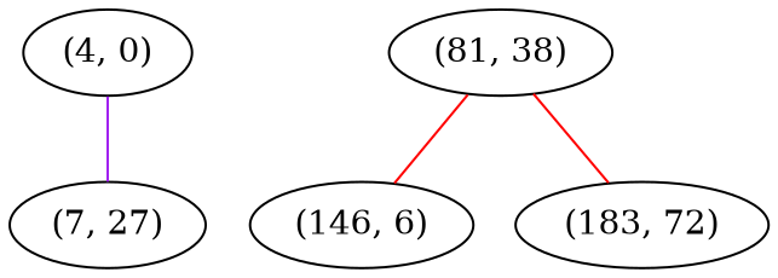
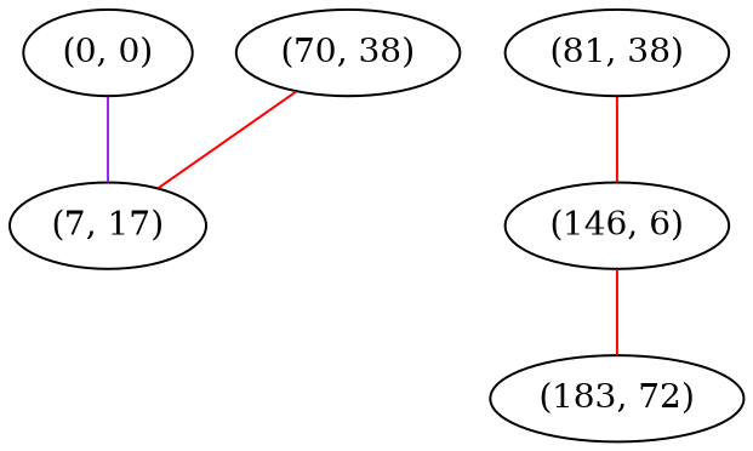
  graph {
    edge [color=red weight=1]
-   "(0, 0)" [label="(4, 0)"]
-   "(7, 17)" [label="(7, 27)"]
+   "(0, 0)"
+   "(7, 17)"
    "(81, 38)"
    "(146, 6)"
    n5 [label="(183, 72)"]
+   "(70, 38)"
    "(0, 0)" -- "(7, 17)" [color=purple weight=4]
    "(81, 38)" -- "(146, 6)"
-   "(81, 38)" -- n5
+   "(146, 6)" -- n5
+   "(70, 38)" -- "(7, 17)"
  }
